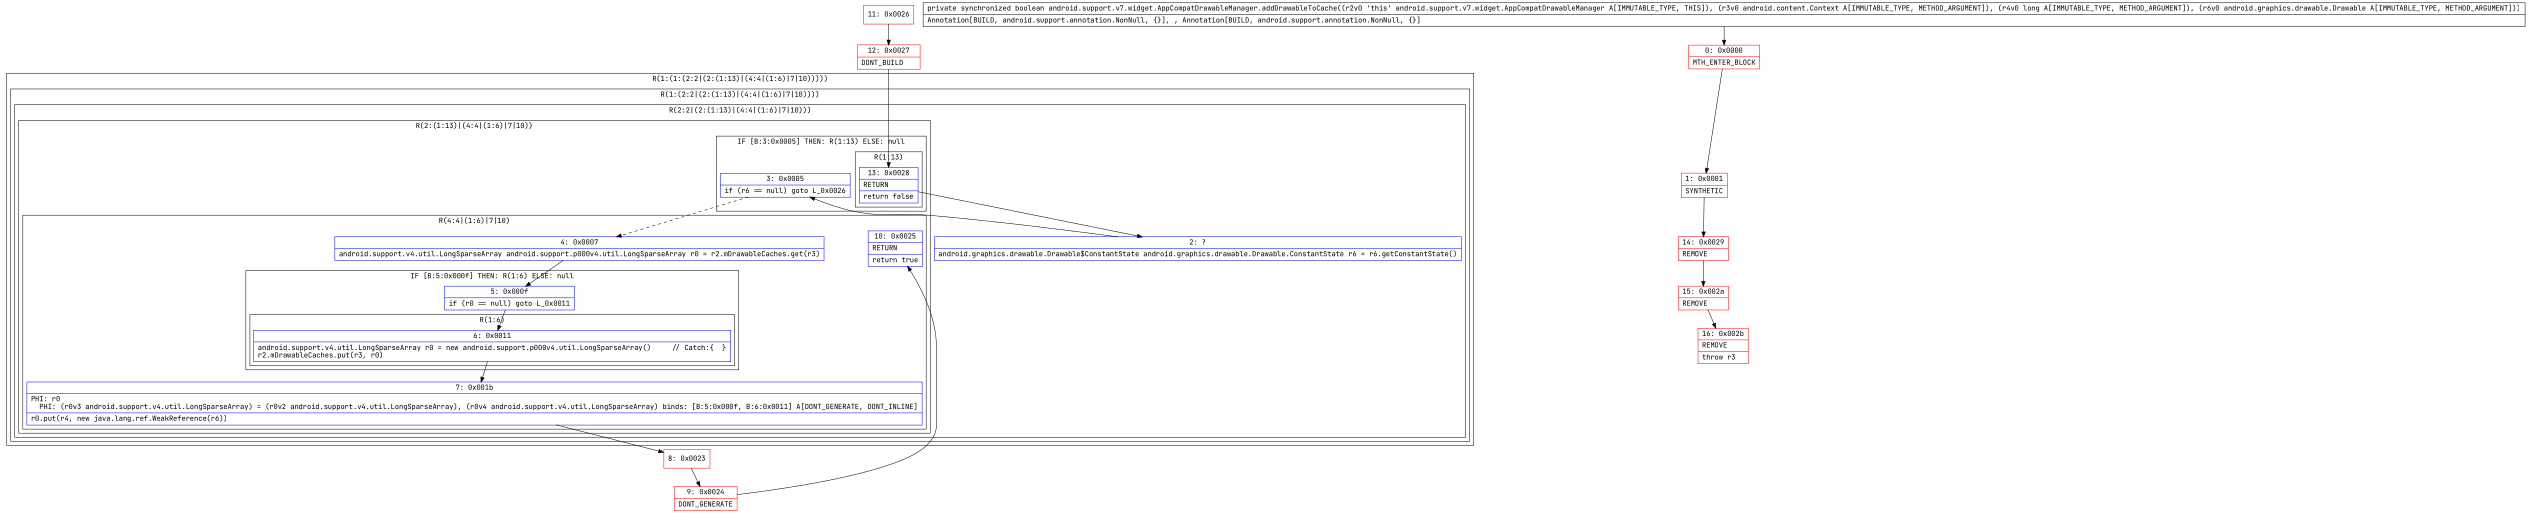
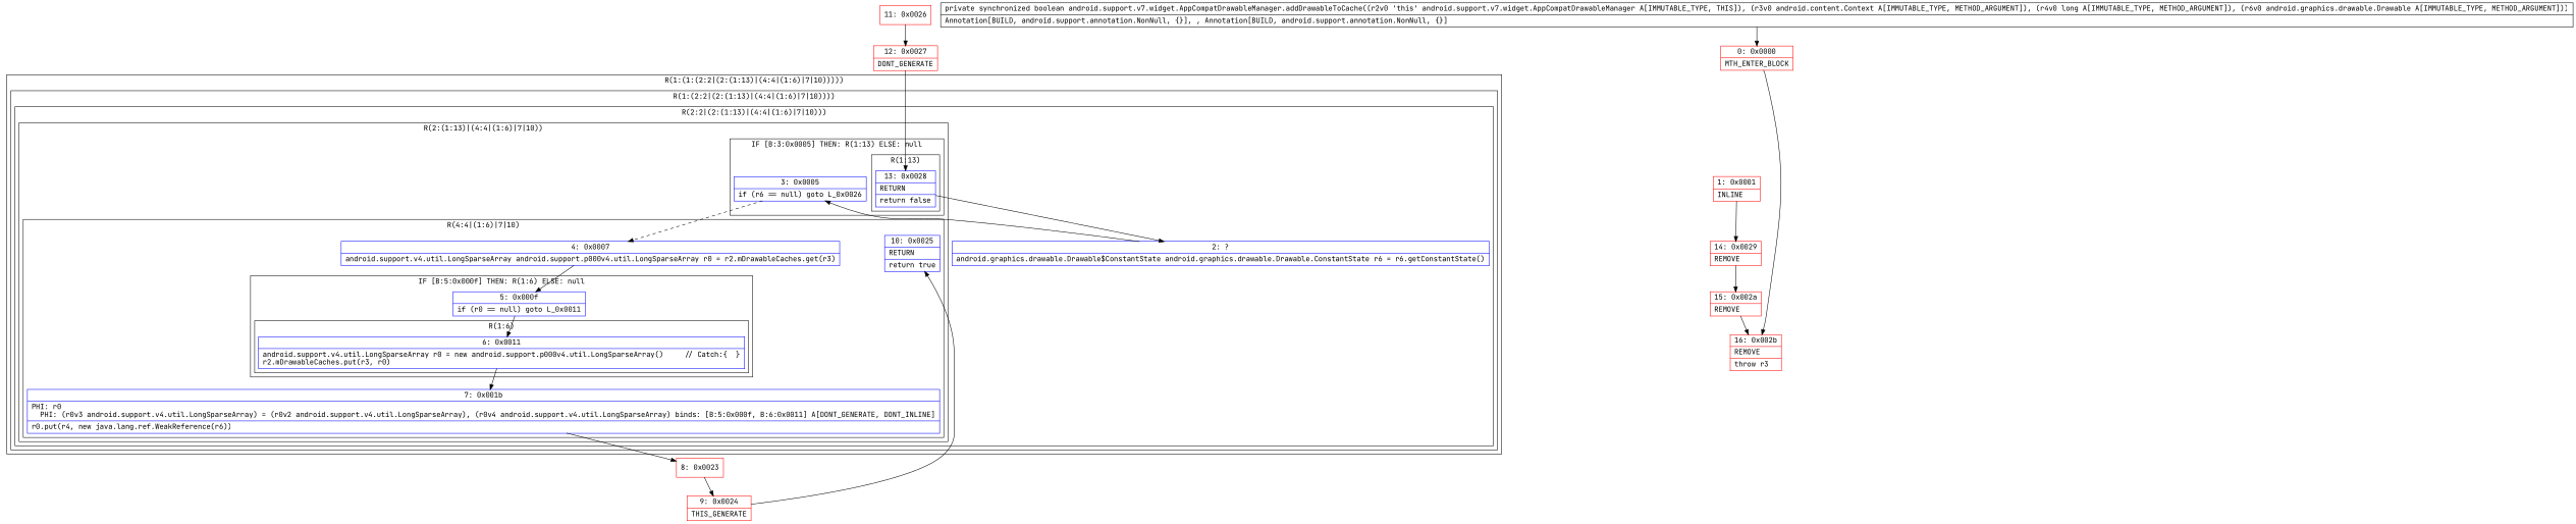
  digraph {
    fontname="JetBrains Mono"
    node [color=red fontname="JetBrains Mono" shape=record]
    edge [fontname="JetBrains Mono"]
    n1 [color=blue label="{13\:\ 0x0028|RETURN\l|return false\l}"]
    n2 [color=blue label="{3\:\ 0x0005|if (r6 == null) goto L_0x0026\l}"]
    n3 [color=blue label="{6\:\ 0x0011|android.support.v4.util.LongSparseArray r0 = new android.support.p000v4.util.LongSparseArray()     \/\/ Catch:\{  \}\lr2.mDrawableCaches.put(r3, r0)\l}"]
    n4 [color=blue label="{5\:\ 0x000f|if (r0 == null) goto L_0x0011\l}"]
    n5 [color=blue label="{4\:\ 0x0007|android.support.v4.util.LongSparseArray android.support.p000v4.util.LongSparseArray r0 = r2.mDrawableCaches.get(r3)\l}"]
    n6 [color=blue label="{7\:\ 0x001b|PHI: r0 \l  PHI: (r0v3 android.support.v4.util.LongSparseArray) = (r0v2 android.support.v4.util.LongSparseArray), (r0v4 android.support.v4.util.LongSparseArray) binds: [B:5:0x000f, B:6:0x0011] A[DONT_GENERATE, DONT_INLINE]\l|r0.put(r4, new java.lang.ref.WeakReference(r6))\l}"]
    n7 [color=blue label="{10\:\ 0x0025|RETURN\l|return true\l}"]
    n8 [color=blue label="{2\:\ ?|android.graphics.drawable.Drawable$ConstantState android.graphics.drawable.Drawable.ConstantState r6 = r6.getConstantState()\l}"]
    n9 [label="{8\:\ 0x0023}"]
    n10 [label="{11\:\ 0x0026}"]
-   n11 [label="{12\:\ 0x0027|DONT_BUILD\l}"]
-   n12 [label="{9\:\ 0x0024|DONT_GENERATE\l}"]
+   n11 [label="{12\:\ 0x0027|DONT_GENERATE\l}"]
+   n12 [label="{9\:\ 0x0024|THIS_GENERATE\l}"]
    n13 [label="{0\:\ 0x0000|MTH_ENTER_BLOCK\l}"]
-   n14 [label="{1\:\ 0x0001|SYNTHETIC\l}"]
+   n14 [label="{1\:\ 0x0001|INLINE\l}"]
    n15 [label="{14\:\ 0x0029|REMOVE\l}"]
    n16 [label="{15\:\ 0x002a|REMOVE\l}"]
    n17 [label="{16\:\ 0x002b|REMOVE\l|throw r3\l}"]
    n18 [label="{private synchronized boolean android.support.v7.widget.AppCompatDrawableManager.addDrawableToCache((r2v0 'this' android.support.v7.widget.AppCompatDrawableManager A[IMMUTABLE_TYPE, THIS]), (r3v0 android.content.Context A[IMMUTABLE_TYPE, METHOD_ARGUMENT]), (r4v0 long A[IMMUTABLE_TYPE, METHOD_ARGUMENT]), (r6v0 android.graphics.drawable.Drawable A[IMMUTABLE_TYPE, METHOD_ARGUMENT]))  | Annotation[BUILD, android.support.annotation.NonNull, \{\}], , Annotation[BUILD, android.support.annotation.NonNull, \{\}]\l}" color=""]
    subgraph cluster_1 {
      label="R(1:(1:(2:2|(2:(1:13)|(4:4|(1:6)|7|10)))))"
      subgraph cluster_2 {
        label="R(1:(2:2|(2:(1:13)|(4:4|(1:6)|7|10))))"
        subgraph cluster_3 {
          label="R(2:2|(2:(1:13)|(4:4|(1:6)|7|10)))"
          n8
          subgraph cluster_4 {
            label="R(2:(1:13)|(4:4|(1:6)|7|10))"
            subgraph cluster_5 {
              label="IF [B:3:0x0005] THEN: R(1:13) ELSE: null"
              n2
              subgraph cluster_6 {
                label="R(1:13)"
                n1
              }
            }
            subgraph cluster_7 {
              label="R(4:4|(1:6)|7|10)"
              n5
              n6
              n7
              subgraph cluster_8 {
                label="IF [B:5:0x000f] THEN: R(1:6) ELSE: null"
                n4
                subgraph cluster_9 {
                  label="R(1:6)"
                  n3
                }
              }
            }
          }
        }
      }
    }
    n1 -> n8
    n2 -> n5 [style=dashed]
    n3 -> n6
    n4 -> n3
    n5 -> n4
    n6 -> n9
    n8 -> n2
    n9 -> n12
    n10 -> n11
    n11 -> n1
    n12 -> n7
-   n13 -> n14
+   n13 -> n17
    n14 -> n15
    n15 -> n16
    n16 -> n17
    n18 -> n13
  }
